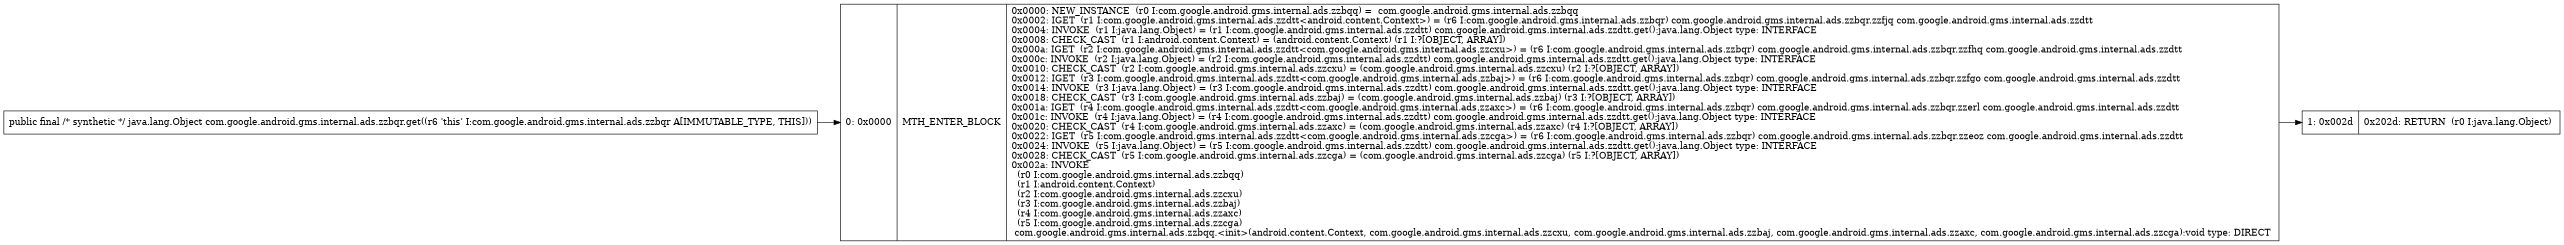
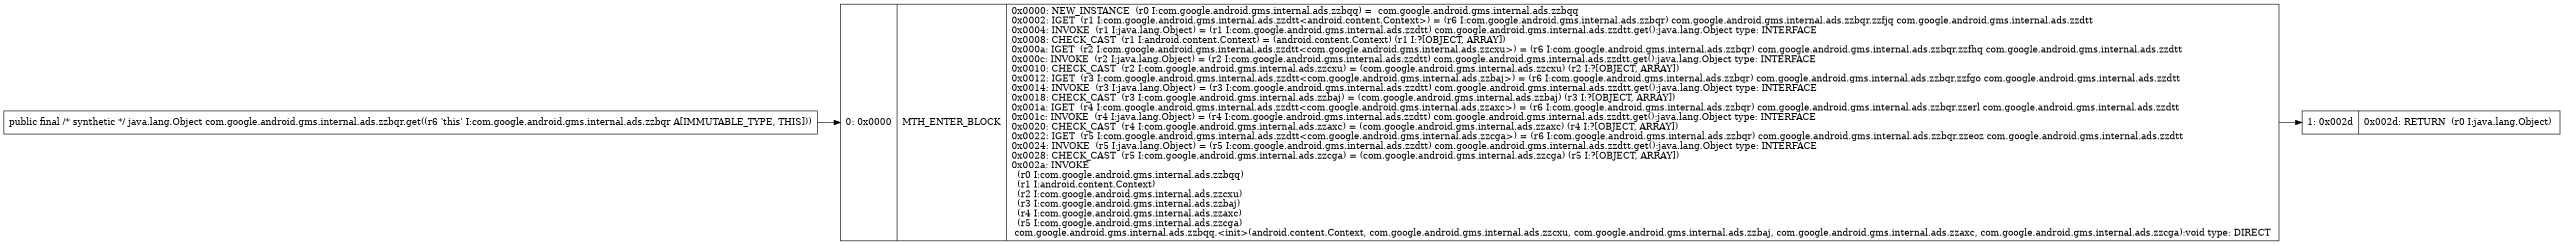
  digraph {
    rankdir=LR
    node [shape=record]
    n1 [label="{0\:\ 0x0000|MTH_ENTER_BLOCK\l|0x0000: NEW_INSTANCE  (r0 I:com.google.android.gms.internal.ads.zzbqq) =  com.google.android.gms.internal.ads.zzbqq \l0x0002: IGET  (r1 I:com.google.android.gms.internal.ads.zzdtt\<android.content.Context\>) = (r6 I:com.google.android.gms.internal.ads.zzbqr) com.google.android.gms.internal.ads.zzbqr.zzfjq com.google.android.gms.internal.ads.zzdtt \l0x0004: INVOKE  (r1 I:java.lang.Object) = (r1 I:com.google.android.gms.internal.ads.zzdtt) com.google.android.gms.internal.ads.zzdtt.get():java.lang.Object type: INTERFACE \l0x0008: CHECK_CAST  (r1 I:android.content.Context) = (android.content.Context) (r1 I:?[OBJECT, ARRAY]) \l0x000a: IGET  (r2 I:com.google.android.gms.internal.ads.zzdtt\<com.google.android.gms.internal.ads.zzcxu\>) = (r6 I:com.google.android.gms.internal.ads.zzbqr) com.google.android.gms.internal.ads.zzbqr.zzfhq com.google.android.gms.internal.ads.zzdtt \l0x000c: INVOKE  (r2 I:java.lang.Object) = (r2 I:com.google.android.gms.internal.ads.zzdtt) com.google.android.gms.internal.ads.zzdtt.get():java.lang.Object type: INTERFACE \l0x0010: CHECK_CAST  (r2 I:com.google.android.gms.internal.ads.zzcxu) = (com.google.android.gms.internal.ads.zzcxu) (r2 I:?[OBJECT, ARRAY]) \l0x0012: IGET  (r3 I:com.google.android.gms.internal.ads.zzdtt\<com.google.android.gms.internal.ads.zzbaj\>) = (r6 I:com.google.android.gms.internal.ads.zzbqr) com.google.android.gms.internal.ads.zzbqr.zzfgo com.google.android.gms.internal.ads.zzdtt \l0x0014: INVOKE  (r3 I:java.lang.Object) = (r3 I:com.google.android.gms.internal.ads.zzdtt) com.google.android.gms.internal.ads.zzdtt.get():java.lang.Object type: INTERFACE \l0x0018: CHECK_CAST  (r3 I:com.google.android.gms.internal.ads.zzbaj) = (com.google.android.gms.internal.ads.zzbaj) (r3 I:?[OBJECT, ARRAY]) \l0x001a: IGET  (r4 I:com.google.android.gms.internal.ads.zzdtt\<com.google.android.gms.internal.ads.zzaxc\>) = (r6 I:com.google.android.gms.internal.ads.zzbqr) com.google.android.gms.internal.ads.zzbqr.zzerl com.google.android.gms.internal.ads.zzdtt \l0x001c: INVOKE  (r4 I:java.lang.Object) = (r4 I:com.google.android.gms.internal.ads.zzdtt) com.google.android.gms.internal.ads.zzdtt.get():java.lang.Object type: INTERFACE \l0x0020: CHECK_CAST  (r4 I:com.google.android.gms.internal.ads.zzaxc) = (com.google.android.gms.internal.ads.zzaxc) (r4 I:?[OBJECT, ARRAY]) \l0x0022: IGET  (r5 I:com.google.android.gms.internal.ads.zzdtt\<com.google.android.gms.internal.ads.zzcga\>) = (r6 I:com.google.android.gms.internal.ads.zzbqr) com.google.android.gms.internal.ads.zzbqr.zzeoz com.google.android.gms.internal.ads.zzdtt \l0x0024: INVOKE  (r5 I:java.lang.Object) = (r5 I:com.google.android.gms.internal.ads.zzdtt) com.google.android.gms.internal.ads.zzdtt.get():java.lang.Object type: INTERFACE \l0x0028: CHECK_CAST  (r5 I:com.google.android.gms.internal.ads.zzcga) = (com.google.android.gms.internal.ads.zzcga) (r5 I:?[OBJECT, ARRAY]) \l0x002a: INVOKE  \l  (r0 I:com.google.android.gms.internal.ads.zzbqq)\l  (r1 I:android.content.Context)\l  (r2 I:com.google.android.gms.internal.ads.zzcxu)\l  (r3 I:com.google.android.gms.internal.ads.zzbaj)\l  (r4 I:com.google.android.gms.internal.ads.zzaxc)\l  (r5 I:com.google.android.gms.internal.ads.zzcga)\l com.google.android.gms.internal.ads.zzbqq.\<init\>(android.content.Context, com.google.android.gms.internal.ads.zzcxu, com.google.android.gms.internal.ads.zzbaj, com.google.android.gms.internal.ads.zzaxc, com.google.android.gms.internal.ads.zzcga):void type: DIRECT \l}"]
-   n2 [label="{1\:\ 0x002d|0x202d: RETURN  (r0 I:java.lang.Object) \l}"]
+   n2 [label="{1\:\ 0x002d|0x002d: RETURN  (r0 I:java.lang.Object) \l}"]
    n3 [label="{public final \/* synthetic *\/ java.lang.Object com.google.android.gms.internal.ads.zzbqr.get((r6 'this' I:com.google.android.gms.internal.ads.zzbqr A[IMMUTABLE_TYPE, THIS])) }"]
    n1 -> n2
    n3 -> n1
  }
